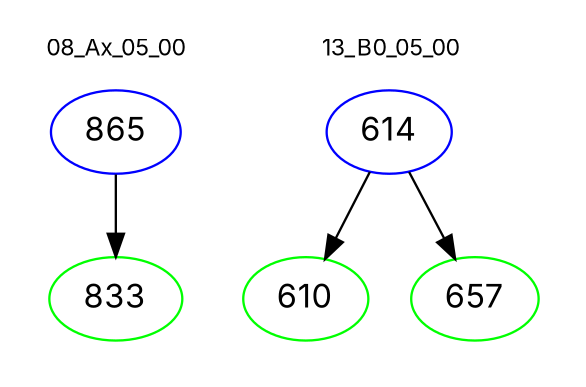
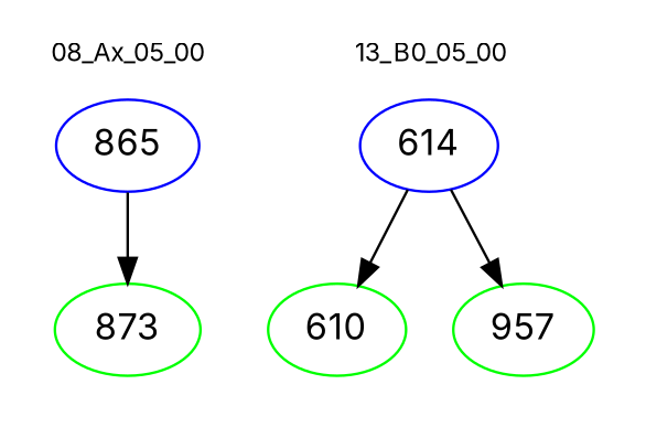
  digraph {
    fontname=Inter
    node [color=green fontname=Inter]
    edge [color=black fontname=Inter]
    n1 [color=blue label=865]
-   n2 [label=833]
+   n2 [label=873]
    n3 [color=blue label=614]
    n4 [label=610]
-   n5 [label=657]
+   n5 [label=957]
    subgraph cluster_1 {
      color=white
      fontsize=10
      label="08_Ax_05_00"
      n1
      n2
    }
    subgraph cluster_2 {
      color=white
      fontsize=10
      label="13_B0_05_00"
      n3
      n4
      n5
    }
    n1 -> n2
    n3 -> n4
    n3 -> n5
  }
